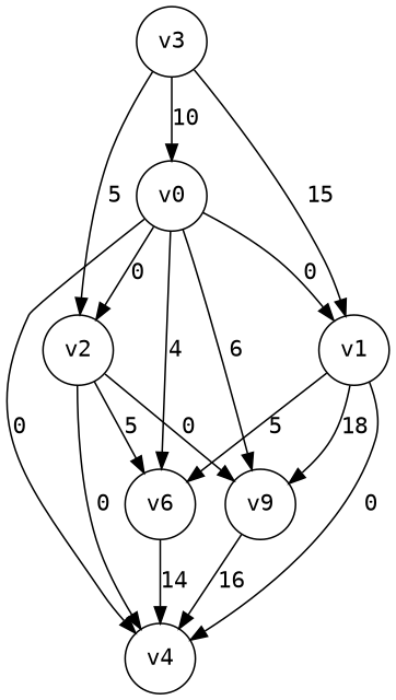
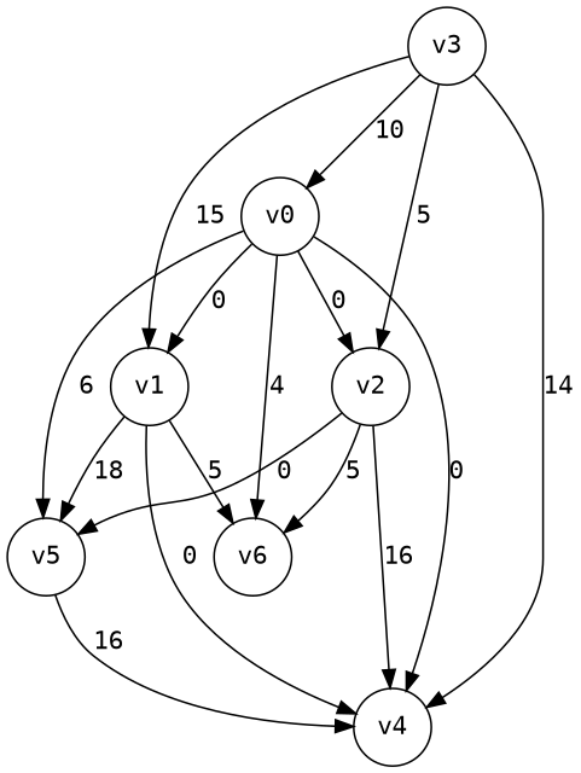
  digraph {
    fontname="DejaVu Sans Mono"
    node [fontname="DejaVu Sans Mono" shape=circle]
    edge [fontname="DejaVu Sans Mono"]
    n1 [label=v0]
    n2 [label=v1]
    n3 [label=v4]
-   n4 [label=v9]
+   n4 [label=v5]
    n5 [label=v6]
    n6 [label=v2]
    n7 [label=v3]
    n1 -> n2 [label=0]
    n1 -> n3 [label=0]
    n1 -> n4 [label=6]
    n1 -> n5 [label=4]
    n1 -> n6 [label=0]
    n2 -> n3 [label=0]
    n2 -> n4 [label=18]
    n2 -> n5 [label=5]
    n4 -> n3 [label=16]
-   n5 -> n3 [label=14]
-   n6 -> n3 [label=0]
+   n7 -> n3 [label=14]
+   n6 -> n3 [label=16]
    n6 -> n4 [label=0]
    n6 -> n5 [label=5]
    n7 -> n1 [label=10]
    n7 -> n2 [label=15]
    n7 -> n6 [label=5]
  }
